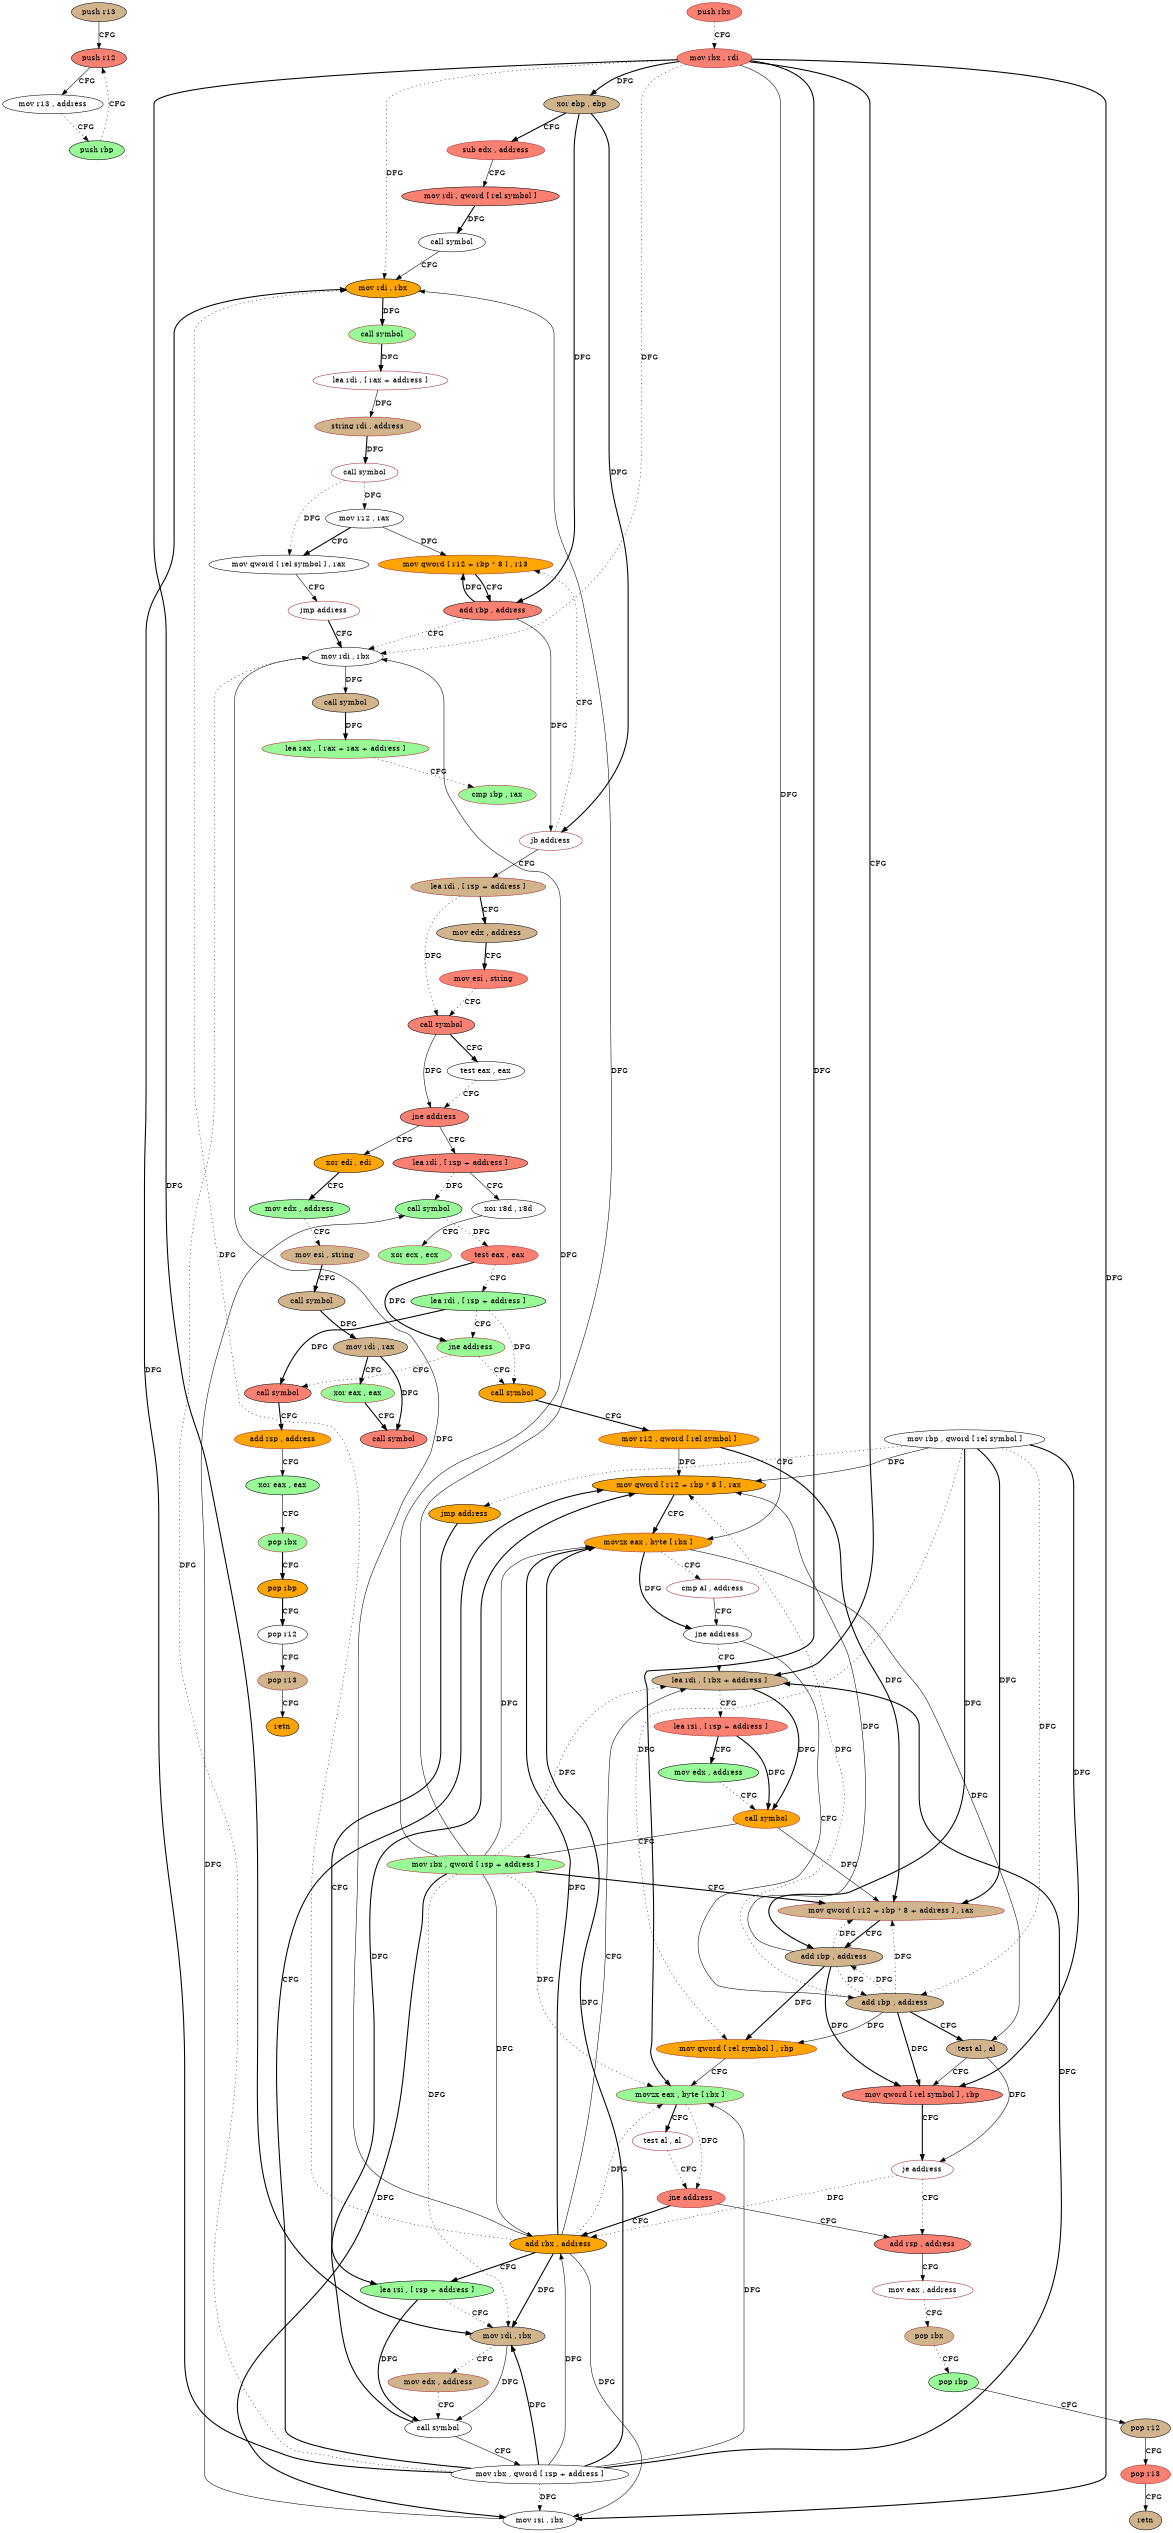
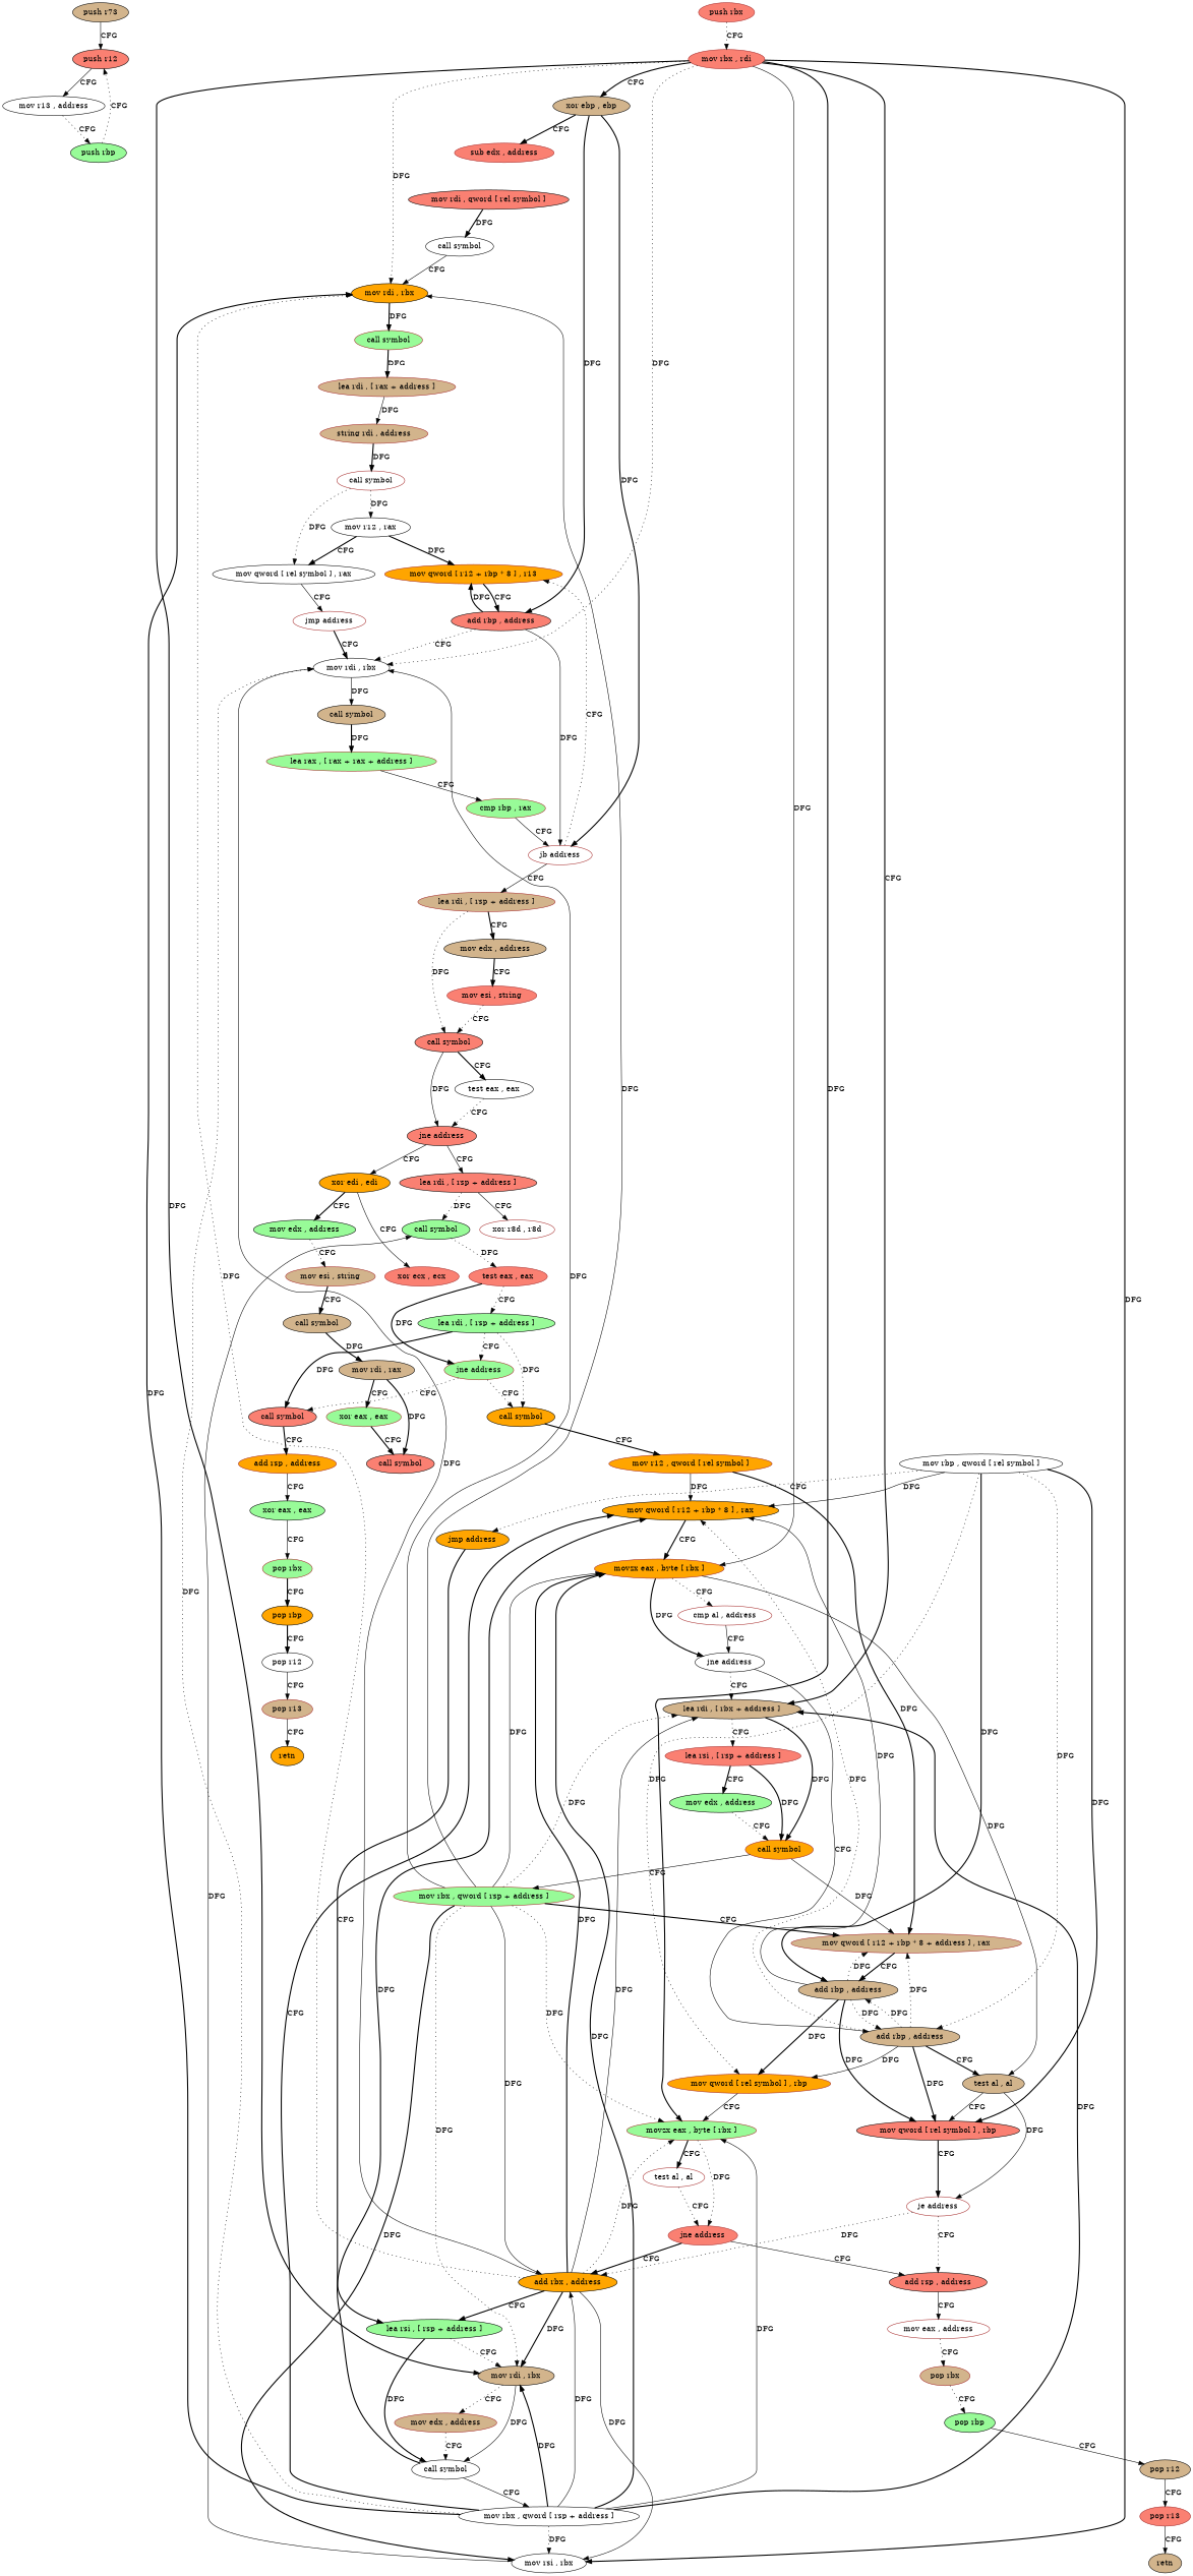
  digraph {
    node [color=black fillcolor=tan style=filled]
    edge [style=bold]
-   n1 [label="push r13"]
+   n1 [label="push r73"]
    n2 [fillcolor=salmon label="push r12"]
    n3 [fillcolor=white label="mov r13 , address"]
    n4 [fillcolor=palegreen label="push rbp"]
    n5 [color=brown fillcolor=salmon label="push rbx"]
    n6 [color=brown fillcolor=salmon label="mov rbx , rdi"]
    n7 [label="xor ebp , ebp"]
    n8 [fillcolor=orange label="mov rdi , rbx"]
    n9 [fillcolor=white label="mov rdi , rbx"]
    n10 [fillcolor=white label="mov rsi , rbx"]
    n11 [label="mov rdi , rbx"]
    n12 [color=brown fillcolor=orange label="movzx eax , byte [ rbx ]"]
    n13 [label="lea rdi , [ rbx + address ]"]
    n14 [color=brown fillcolor=palegreen label="movzx eax , byte [ rbx ]"]
    n15 [color=brown fillcolor=salmon label="sub edx , address"]
    n16 [color=brown fillcolor=white label="jb address"]
    n17 [fillcolor=salmon label="add rbp , address"]
    n18 [color=brown fillcolor=palegreen label="call symbol"]
    n19 [label="call symbol"]
    n20 [fillcolor=palegreen label="call symbol"]
    n21 [fillcolor=white label="call symbol"]
    n22 [color=brown label="mov edx , address"]
    n23 [color=brown fillcolor=white label="cmp al , address"]
    n24 [fillcolor=white label="jne address"]
    n25 [label="test al , al"]
    n26 [color=brown fillcolor=salmon label="lea rsi , [ rsp + address ]"]
    n27 [color=brown fillcolor=orange label="call symbol"]
    n28 [fillcolor=orange label="add rbx , address"]
    n29 [fillcolor=palegreen label="lea rsi , [ rsp + address ]"]
    n30 [color=brown fillcolor=white label="test al , al"]
    n31 [color=brown fillcolor=salmon label="jne address"]
    n32 [fillcolor=salmon label="mov rdi , qword [ rel symbol ]"]
    n33 [color=brown fillcolor=orange label="mov qword [ r12 + rbp * 8 ] , r13"]
    n34 [color=brown label="lea rdi , [ rsp + address ]"]
    n35 [fillcolor=white label="call symbol"]
-   n36 [color=brown fillcolor=white label="lea rdi , [ rax + address ]"]
+   n36 [color=brown label="lea rdi , [ rax + address ]"]
    n37 [color=brown label="string rdi , address"]
    n38 [color=brown fillcolor=white label="call symbol"]
    n39 [fillcolor=white label="mov r12 , rax"]
    n40 [fillcolor=white label="mov qword [ rel symbol ] , rax"]
    n41 [color=brown fillcolor=white label="jmp address"]
    n42 [color=brown fillcolor=palegreen label="lea rax , [ rax + rax + address ]"]
    n43 [color=brown fillcolor=palegreen label="cmp rbp , rax"]
    n44 [label="mov edx , address"]
    n45 [fillcolor=salmon label="call symbol"]
    n46 [color=brown fillcolor=salmon label="mov esi , string"]
    n47 [fillcolor=white label="test eax , eax"]
    n48 [fillcolor=salmon label="jne address"]
    n49 [fillcolor=orange label="xor edi , edi"]
    n50 [fillcolor=salmon label="lea rdi , [ rsp + address ]"]
    n51 [fillcolor=palegreen label="mov edx , address"]
-   n52 [fillcolor=white label="xor r8d , r8d"]
+   n52 [color=brown fillcolor=white label="xor r8d , r8d"]
    n53 [color=brown label="mov esi , string"]
-   n54 [color=brown fillcolor=palegreen label="xor ecx , ecx"]
+   n54 [color=brown fillcolor=salmon label="xor ecx , ecx"]
    n55 [color=brown fillcolor=salmon label="test eax , eax"]
    n56 [label="call symbol"]
    n57 [label="mov rdi , rax"]
    n58 [color=brown fillcolor=palegreen label="xor eax , eax"]
    n59 [fillcolor=salmon label="call symbol"]
    n60 [fillcolor=palegreen label="lea rdi , [ rsp + address ]"]
    n61 [color=brown fillcolor=palegreen label="jne address"]
    n62 [fillcolor=salmon label="call symbol"]
    n63 [fillcolor=orange label="call symbol"]
    n64 [color=brown fillcolor=orange label="add rsp , address"]
    n65 [color=brown fillcolor=orange label="mov r12 , qword [ rel symbol ]"]
    n66 [fillcolor=palegreen label="xor eax , eax"]
    n67 [fillcolor=orange label="mov qword [ r12 + rbp * 8 ] , rax"]
    n68 [color=brown label="mov qword [ r12 + rbp * 8 + address ] , rax"]
    n69 [color=brown fillcolor=palegreen label="pop rbx"]
    n70 [fillcolor=orange label="pop rbp"]
    n71 [fillcolor=white label="pop r12"]
    n72 [color=brown label="pop r13"]
    n73 [fillcolor=orange label=retn]
    n74 [fillcolor=white label="mov rbp , qword [ rel symbol ]"]
    n75 [fillcolor=orange label="jmp address"]
    n76 [label="add rbp , address"]
    n77 [fillcolor=salmon label="mov qword [ rel symbol ] , rbp"]
    n78 [label="add rbp , address"]
    n79 [color=brown fillcolor=orange label="mov qword [ rel symbol ] , rbp"]
    n80 [color=brown fillcolor=white label="je address"]
    n81 [fillcolor=white label="mov rbx , qword [ rsp + address ]"]
    n82 [fillcolor=palegreen label="mov edx , address"]
    n83 [color=brown fillcolor=palegreen label="mov rbx , qword [ rsp + address ]"]
    n84 [fillcolor=salmon label="add rsp , address"]
    n85 [color=brown fillcolor=white label="mov eax , address"]
    n86 [color=brown label="pop rbx"]
    n87 [fillcolor=palegreen label="pop rbp"]
    n88 [label="pop r12"]
    n89 [color=brown fillcolor=salmon label="pop r13"]
    n90 [label=retn]
    n1 -> n2 [label=CFG style=solid]
    n2 -> n3 [label=CFG style=solid]
    n3 -> n4 [label=CFG style=dotted]
    n4 -> n2 [label=CFG style=dotted]
    n5 -> n6 [label=CFG style=dotted]
-   n6 -> n7 [label=DFG]
+   n6 -> n7 [label=CFG]
    n6 -> n8 [label=DFG style=dotted]
    n6 -> n9 [label=DFG style=dotted]
    n6 -> n10 [label=DFG]
    n6 -> n11 [label=DFG]
    n6 -> n12 [label=DFG style=solid]
    n6 -> n13 [label=CFG]
    n6 -> n14 [label=DFG]
    n7 -> n15 [label=CFG]
    n7 -> n16 [label=DFG]
    n7 -> n17 [label=DFG]
    n8 -> n18 [label=DFG]
    n9 -> n19 [label=DFG style=solid]
    n10 -> n20 [label=DFG style=solid]
    n11 -> n21 [label=DFG style=solid]
    n11 -> n22 [label=CFG style=dotted]
    n12 -> n23 [label=CFG style=dotted]
    n12 -> n24 [label=DFG]
    n12 -> n25 [label=DFG style=solid]
    n13 -> n26 [label=CFG style=dotted]
    n13 -> n27 [label=DFG]
    n14 -> n30 [label=CFG]
    n14 -> n31 [label=DFG style=dotted]
-   n15 -> n32 [label=CFG style=solid]
    n16 -> n33 [label=CFG style=dotted]
    n16 -> n34 [label=CFG style=solid]
    n17 -> n9 [label=CFG style=dotted]
    n17 -> n16 [label=DFG style=solid]
    n17 -> n33 [label=DFG]
    n18 -> n36 [label=DFG]
    n19 -> n42 [label=DFG]
    n20 -> n55 [label=DFG style=dotted]
    n21 -> n67 [label=DFG]
    n21 -> n81 [label=CFG style=solid]
    n22 -> n21 [label=CFG style=dotted]
    n23 -> n24 [label=CFG style=solid]
    n24 -> n13 [label=CFG style=dotted]
    n24 -> n76 [label=CFG style=solid]
    n25 -> n77 [label=CFG style=solid]
    n25 -> n80 [label=DFG style=solid]
    n26 -> n27 [label=DFG]
    n26 -> n82 [label=CFG]
    n27 -> n68 [label=DFG style=solid]
    n27 -> n83 [label=CFG style=solid]
    n28 -> n8 [label=DFG style=dotted]
    n28 -> n9 [label=DFG style=solid]
    n28 -> n10 [label=DFG style=solid]
    n28 -> n11 [label=DFG]
    n28 -> n12 [label=DFG]
-   n28 -> n13 [label=CFG style=solid]
+   n28 -> n13 [label=DFG style=solid]
    n28 -> n14 [label=DFG style=dotted]
    n28 -> n29 [label=CFG]
    n29 -> n11 [label=CFG style=dotted]
    n29 -> n21 [label=DFG]
    n30 -> n31 [label=CFG style=dotted]
    n31 -> n28 [label=CFG]
    n31 -> n84 [label=CFG style=solid]
    n32 -> n35 [label=DFG]
    n33 -> n17 [label=CFG]
    n34 -> n44 [label=CFG]
    n34 -> n45 [label=DFG style=dotted]
    n35 -> n8 [label=CFG style=solid]
    n36 -> n37 [label=DFG style=solid]
    n37 -> n38 [label=DFG]
    n38 -> n39 [label=DFG style=dotted]
    n38 -> n40 [label=DFG style=dotted]
-   n39 -> n33 [label=DFG style=solid]
+   n39 -> n33 [label=DFG]
    n39 -> n40 [label=CFG]
    n40 -> n41 [label=CFG style=solid]
    n41 -> n9 [label=CFG]
-   n42 -> n43 [label=CFG style=dotted]
+   n42 -> n43 [label=CFG style=solid]
+   n43 -> n16 [label=CFG style=solid]
    n44 -> n46 [label=CFG]
    n45 -> n47 [label=CFG]
    n45 -> n48 [label=DFG style=solid]
    n46 -> n45 [label=CFG style=dotted]
    n47 -> n48 [label=CFG style=dotted]
    n48 -> n49 [label=CFG style=solid]
    n48 -> n50 [label=CFG style=solid]
    n49 -> n51 [label=CFG]
    n50 -> n20 [label=DFG style=dotted]
    n50 -> n52 [label=CFG style=solid]
    n51 -> n53 [label=CFG style=dotted]
-   n52 -> n54 [label=CFG style=solid]
+   n49 -> n54 [label=CFG style=solid]
    n53 -> n56 [label=CFG]
    n55 -> n60 [label=CFG style=dotted]
    n55 -> n61 [label=DFG]
    n56 -> n57 [label=DFG]
    n57 -> n58 [label=CFG]
    n57 -> n59 [label=DFG]
    n58 -> n59 [label=CFG]
    n60 -> n61 [label=CFG style=dotted]
    n60 -> n62 [label=DFG]
    n60 -> n63 [label=DFG style=dotted]
    n61 -> n62 [label=CFG style=dotted]
    n61 -> n63 [label=CFG style=dotted]
    n62 -> n64 [label=CFG]
    n63 -> n65 [label=CFG]
    n64 -> n66 [label=CFG style=solid]
    n65 -> n67 [label=DFG style=solid]
    n65 -> n68 [label=DFG]
    n66 -> n69 [label=CFG style=solid]
    n67 -> n12 [label=CFG]
    n68 -> n78 [label=CFG]
    n69 -> n70 [label=CFG]
    n70 -> n71 [label=CFG]
    n71 -> n72 [label=CFG style=solid]
    n72 -> n73 [label=CFG style=solid]
    n74 -> n67 [label=DFG style=solid]
-   n74 -> n68 [label=DFG]
    n74 -> n75 [label=CFG style=dotted]
    n74 -> n76 [label=DFG style=dotted]
    n74 -> n77 [label=DFG]
    n74 -> n78 [label=DFG]
    n74 -> n79 [label=DFG style=dotted]
    n75 -> n29 [label=CFG]
    n76 -> n25 [label=CFG]
    n76 -> n67 [label=DFG style=dotted]
    n76 -> n68 [label=DFG style=dotted]
    n76 -> n77 [label=DFG]
    n76 -> n78 [label=DFG style=dotted]
    n76 -> n79 [label=DFG style=solid]
    n77 -> n80 [label=CFG]
    n78 -> n67 [label=DFG style=solid]
    n78 -> n68 [label=DFG style=dotted]
    n78 -> n76 [label=DFG style=dotted]
    n78 -> n77 [label=DFG]
    n78 -> n79 [label=DFG]
    n79 -> n14 [label=CFG style=solid]
    n80 -> n28 [label=DFG style=dotted]
    n80 -> n84 [label=CFG style=dotted]
    n81 -> n8 [label=DFG]
    n81 -> n9 [label=DFG style=dotted]
    n81 -> n10 [label=DFG style=dotted]
    n81 -> n11 [label=DFG]
    n81 -> n12 [label=DFG]
    n81 -> n13 [label=DFG]
    n81 -> n14 [label=DFG style=solid]
    n81 -> n28 [label=DFG style=solid]
    n81 -> n67 [label=CFG]
    n82 -> n27 [label=CFG style=dotted]
    n83 -> n8 [label=DFG style=solid]
    n83 -> n9 [label=DFG style=solid]
    n83 -> n10 [label=DFG]
    n83 -> n11 [label=DFG style=dotted]
    n83 -> n12 [label=DFG style=solid]
    n83 -> n13 [label=DFG style=dotted]
    n83 -> n14 [label=DFG style=dotted]
    n83 -> n28 [label=DFG style=solid]
    n83 -> n68 [label=CFG]
    n84 -> n85 [label=CFG style=solid]
    n85 -> n86 [label=CFG style=dotted]
    n86 -> n87 [label=CFG style=dotted]
    n87 -> n88 [label=CFG style=solid]
    n88 -> n89 [label=CFG style=solid]
    n89 -> n90 [label=CFG style=solid]
  }
